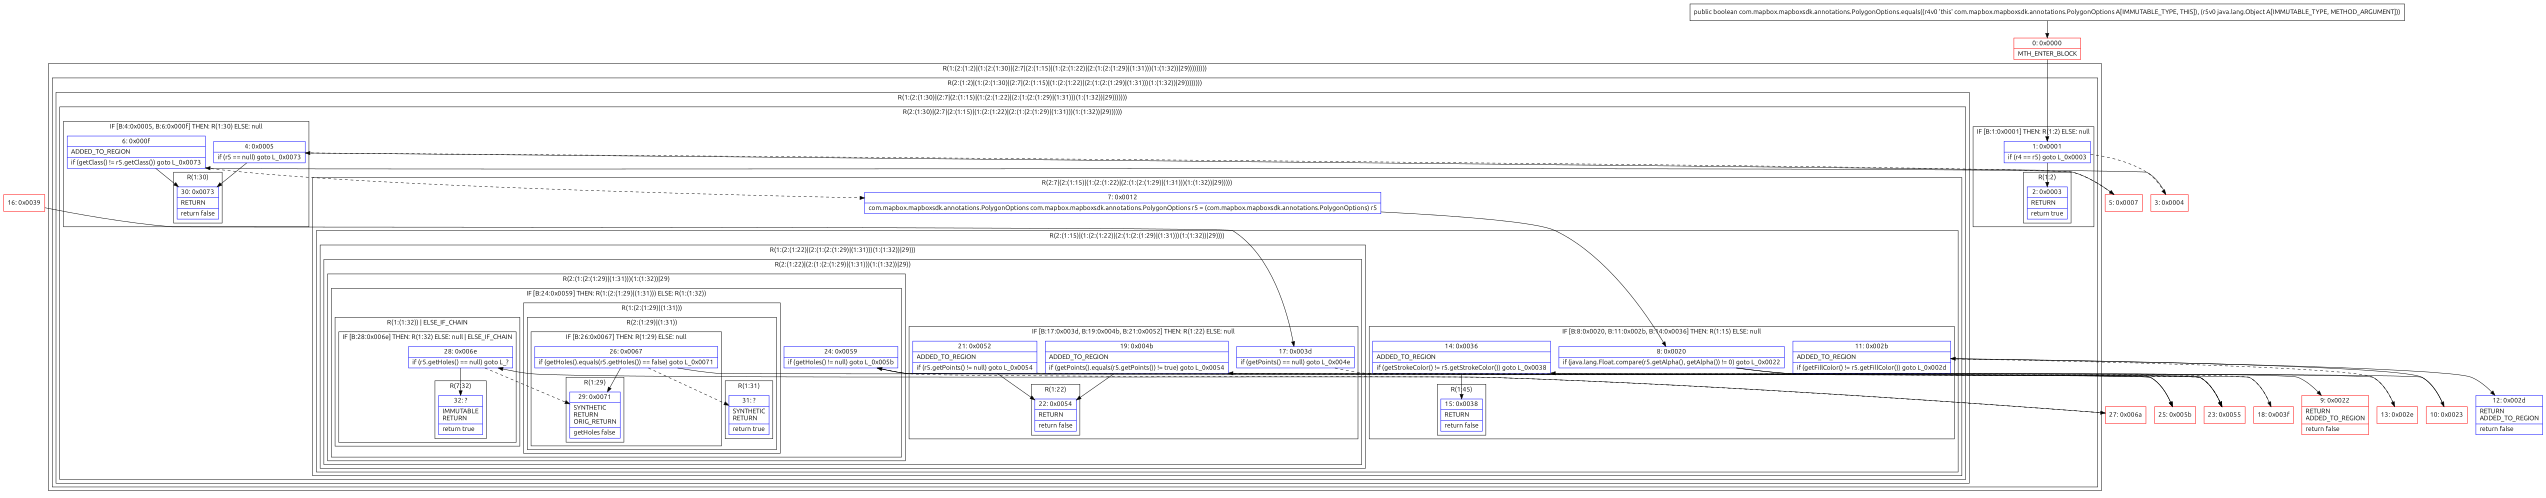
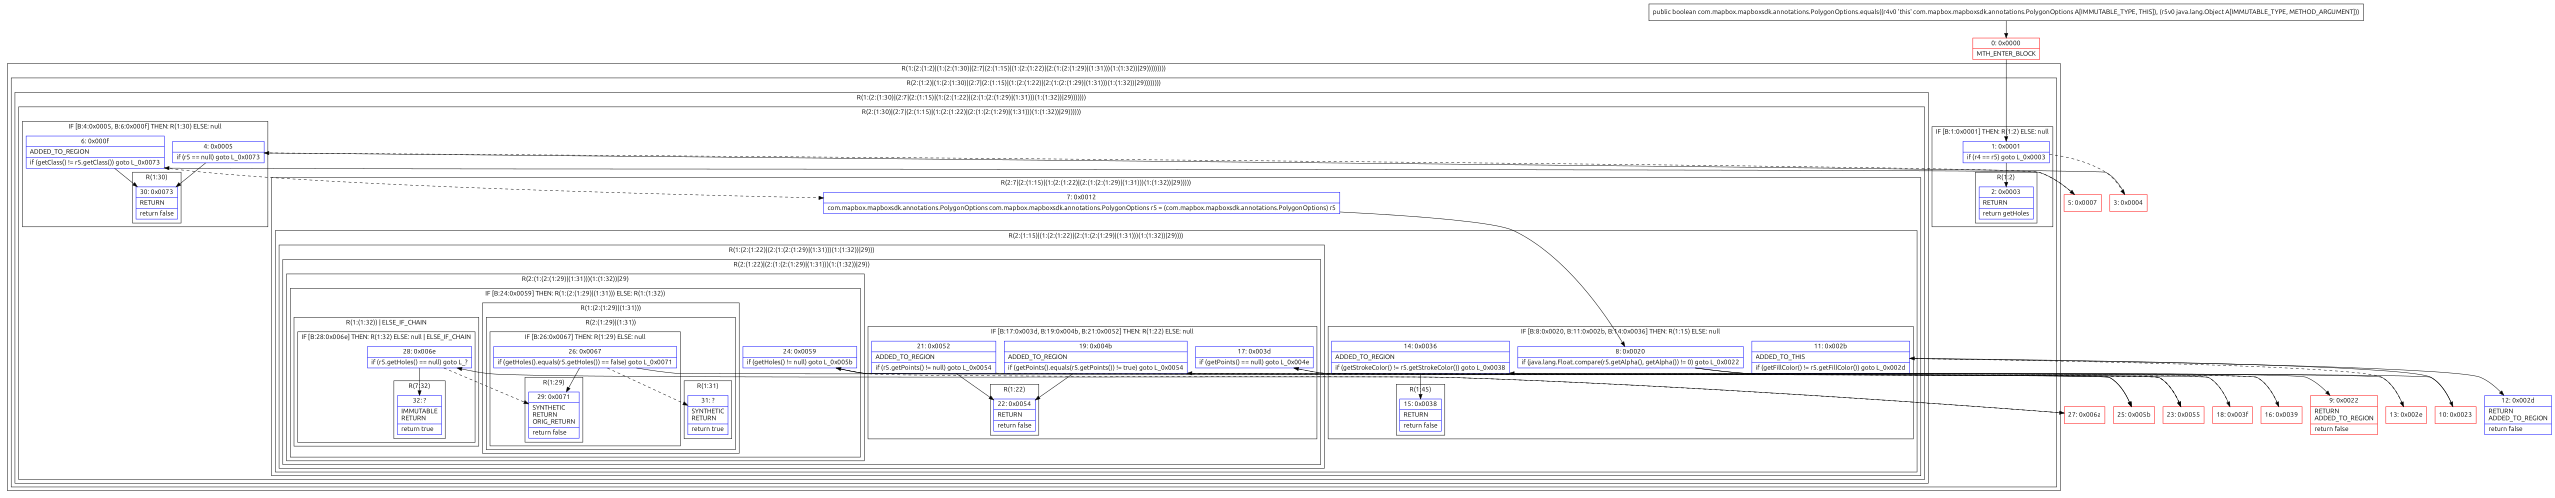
  digraph {
    fontname=Ubuntu
    node [color=blue fontname=Ubuntu shape=record]
    edge [fontname=Ubuntu]
-   n1 [label="{2\:\ 0x0003|RETURN\l|return true\l}"]
+   n1 [label="{2\:\ 0x0003|RETURN\l|return getHoles\l}"]
    n2 [label="{1\:\ 0x0001|if (r4 == r5) goto L_0x0003\l}"]
    n3 [label="{30\:\ 0x0073|RETURN\l|return false\l}"]
    n4 [label="{4\:\ 0x0005|if (r5 == null) goto L_0x0073\l}"]
    n5 [label="{6\:\ 0x000f|ADDED_TO_REGION\l|if (getClass() != r5.getClass()) goto L_0x0073\l}"]
    n6 [label="{15\:\ 0x0038|RETURN\l|return false\l}"]
    n7 [label="{8\:\ 0x0020|if (java.lang.Float.compare(r5.getAlpha(), getAlpha()) != 0) goto L_0x0022\l}"]
-   n8 [label="{11\:\ 0x002b|ADDED_TO_REGION\l|if (getFillColor() != r5.getFillColor()) goto L_0x002d\l}"]
+   n8 [label="{11\:\ 0x002b|ADDED_TO_THIS\l|if (getFillColor() != r5.getFillColor()) goto L_0x002d\l}"]
    n9 [label="{14\:\ 0x0036|ADDED_TO_REGION\l|if (getStrokeColor() != r5.getStrokeColor()) goto L_0x0038\l}"]
    n10 [label="{22\:\ 0x0054|RETURN\l|return false\l}"]
    n11 [label="{17\:\ 0x003d|if (getPoints() == null) goto L_0x004e\l}"]
    n12 [label="{19\:\ 0x004b|ADDED_TO_REGION\l|if (getPoints().equals(r5.getPoints()) != true) goto L_0x0054\l}"]
    n13 [label="{21\:\ 0x0052|ADDED_TO_REGION\l|if (r5.getPoints() != null) goto L_0x0054\l}"]
-   n14 [label="{29\:\ 0x0071|SYNTHETIC\lRETURN\lORIG_RETURN\l|getHoles false\l}"]
+   n14 [label="{29\:\ 0x0071|SYNTHETIC\lRETURN\lORIG_RETURN\l|return false\l}"]
    n15 [label="{26\:\ 0x0067|if (getHoles().equals(r5.getHoles()) == false) goto L_0x0071\l}"]
    n16 [label="{31\:\ ?|SYNTHETIC\lRETURN\l|return true\l}"]
    n17 [label="{32\:\ ?|IMMUTABLE\lRETURN\l|return true\l}"]
    n18 [label="{28\:\ 0x006e|if (r5.getHoles() == null) goto L_?\l}"]
    n19 [label="{24\:\ 0x0059|if (getHoles() != null) goto L_0x005b\l}"]
    n20 [label="{7\:\ 0x0012|com.mapbox.mapboxsdk.annotations.PolygonOptions com.mapbox.mapboxsdk.annotations.PolygonOptions r5 = (com.mapbox.mapboxsdk.annotations.PolygonOptions) r5\l}"]
    n21 [color=red label="{3\:\ 0x0004}"]
    n22 [color=red label="{5\:\ 0x0007}"]
    n23 [color=red label="{9\:\ 0x0022|RETURN\lADDED_TO_REGION\l|return false\l}"]
    n24 [color=red label="{10\:\ 0x0023}"]
    n25 [label="{12\:\ 0x002d|RETURN\lADDED_TO_REGION\l|return false\l}"]
    n26 [color=red label="{13\:\ 0x002e}"]
    n27 [color=red label="{16\:\ 0x0039}"]
    n28 [color=red label="{18\:\ 0x003f}"]
    n29 [color=red label="{23\:\ 0x0055}"]
    n30 [color=red label="{25\:\ 0x005b}"]
    n31 [color=red label="{27\:\ 0x006a}"]
    n32 [color=red label="{0\:\ 0x0000|MTH_ENTER_BLOCK\l}"]
    n33 [label="{public boolean com.mapbox.mapboxsdk.annotations.PolygonOptions.equals((r4v0 'this' com.mapbox.mapboxsdk.annotations.PolygonOptions A[IMMUTABLE_TYPE, THIS]), (r5v0 java.lang.Object A[IMMUTABLE_TYPE, METHOD_ARGUMENT])) }" color=""]
    subgraph cluster_1 {
      label="R(1:(2:(1:2)|(1:(2:(1:30)|(2:7|(2:(1:15)|(1:(2:(1:22)|(2:(1:(2:(1:29)|(1:31)))(1:(1:32))|29)))))))))"
      subgraph cluster_2 {
        label="R(2:(1:2)|(1:(2:(1:30)|(2:7|(2:(1:15)|(1:(2:(1:22)|(2:(1:(2:(1:29)|(1:31)))(1:(1:32))|29))))))))"
        subgraph cluster_3 {
          label="IF [B:1:0x0001] THEN: R(1:2) ELSE: null"
          n2
          subgraph cluster_4 {
            label="R(1:2)"
            n1
          }
        }
        subgraph cluster_5 {
          label="R(1:(2:(1:30)|(2:7|(2:(1:15)|(1:(2:(1:22)|(2:(1:(2:(1:29)|(1:31)))(1:(1:32))|29)))))))"
          subgraph cluster_6 {
            label="R(2:(1:30)|(2:7|(2:(1:15)|(1:(2:(1:22)|(2:(1:(2:(1:29)|(1:31)))(1:(1:32))|29))))))"
            subgraph cluster_7 {
              label="IF [B:4:0x0005, B:6:0x000f] THEN: R(1:30) ELSE: null"
              n4
              n5
              subgraph cluster_8 {
                label="R(1:30)"
                n3
              }
            }
            subgraph cluster_9 {
              label="R(2:7|(2:(1:15)|(1:(2:(1:22)|(2:(1:(2:(1:29)|(1:31)))(1:(1:32))|29)))))"
              n20
              subgraph cluster_10 {
                label="R(2:(1:15)|(1:(2:(1:22)|(2:(1:(2:(1:29)|(1:31)))(1:(1:32))|29))))"
                subgraph cluster_11 {
                  label="IF [B:8:0x0020, B:11:0x002b, B:14:0x0036] THEN: R(1:15) ELSE: null"
                  n7
                  n8
                  n9
                  subgraph cluster_12 {
                    label="R(1:45)"
                    n6
                  }
                }
                subgraph cluster_13 {
                  label="R(1:(2:(1:22)|(2:(1:(2:(1:29)|(1:31)))(1:(1:32))|29)))"
                  subgraph cluster_14 {
                    label="R(2:(1:22)|(2:(1:(2:(1:29)|(1:31)))(1:(1:32))|29))"
                    subgraph cluster_15 {
                      label="IF [B:17:0x003d, B:19:0x004b, B:21:0x0052] THEN: R(1:22) ELSE: null"
                      n11
                      n12
                      n13
                      subgraph cluster_16 {
                        label="R(1:22)"
                        n10
                      }
                    }
                    subgraph cluster_17 {
                      label="R(2:(1:(2:(1:29)|(1:31)))(1:(1:32))|29)"
                      subgraph cluster_18 {
                        label="IF [B:24:0x0059] THEN: R(1:(2:(1:29)|(1:31))) ELSE: R(1:(1:32))"
                        n19
                        subgraph cluster_19 {
                          label="R(1:(2:(1:29)|(1:31)))"
                          subgraph cluster_20 {
                            label="R(2:(1:29)|(1:31))"
                            subgraph cluster_21 {
                              label="IF [B:26:0x0067] THEN: R(1:29) ELSE: null"
                              n15
                              subgraph cluster_22 {
                                label="R(1:29)"
                                n14
                              }
                            }
                            subgraph cluster_23 {
                              label="R(1:31)"
                              n16
                            }
                          }
                        }
                        subgraph cluster_24 {
                          label="R(1:(1:32)) | ELSE_IF_CHAIN\l"
                          subgraph cluster_25 {
                            label="IF [B:28:0x006e] THEN: R(1:32) ELSE: null | ELSE_IF_CHAIN\l"
                            n18
                            subgraph cluster_26 {
                              label="R(7:32)"
                              n17
                            }
                          }
                        }
                      }
                    }
                  }
                }
              }
            }
          }
        }
      }
    }
    n2 -> n1
    n2 -> n21 [style=dashed]
    n4 -> n3
    n4 -> n22 [style=dashed]
    n5 -> n3
    n5 -> n20 [style=dashed]
    n7 -> n23
    n7 -> n24 [style=solid]
    n8 -> n25
    n8 -> n26 [style=dashed]
    n9 -> n6
-   n9 -> n29 [style=dashed]
+   n9 -> n27 [style=dashed]
    n11 -> n28 [style=dashed]
    n12 -> n10
    n12 -> n29 [style=dashed]
    n13 -> n10
    n13 -> n29 [style=dashed]
    n15 -> n14
    n15 -> n16 [style=dashed]
    n15 -> n30
    n18 -> n14 [style=dashed]
    n18 -> n17
    n19 -> n30
    n19 -> n31 [style=dashed]
    n20 -> n7
    n21 -> n4
    n22 -> n5
    n24 -> n8
    n26 -> n9
    n27 -> n11
    n28 -> n12
    n29 -> n19
    n31 -> n18
    n32 -> n2
    n33 -> n32
  }
